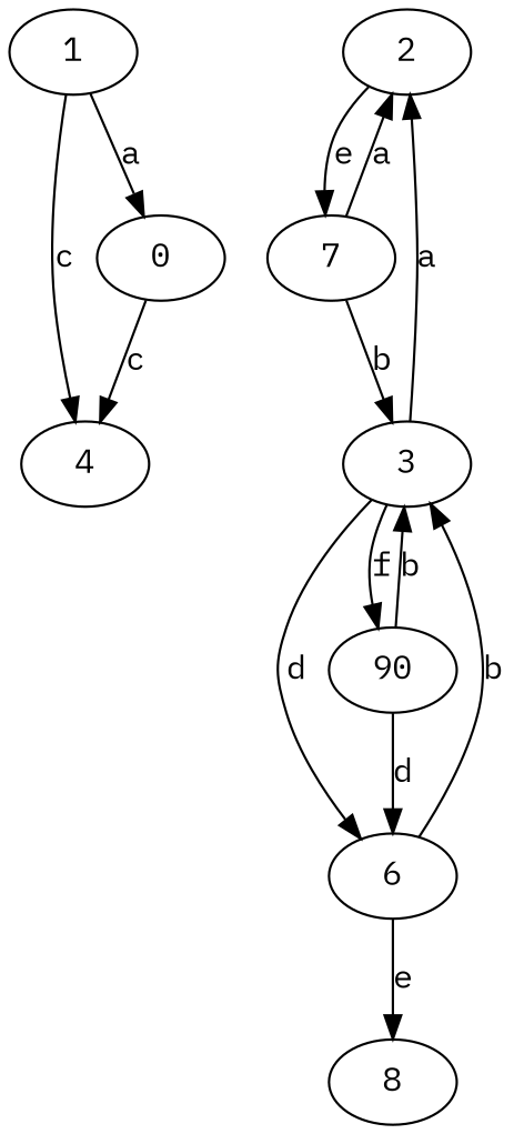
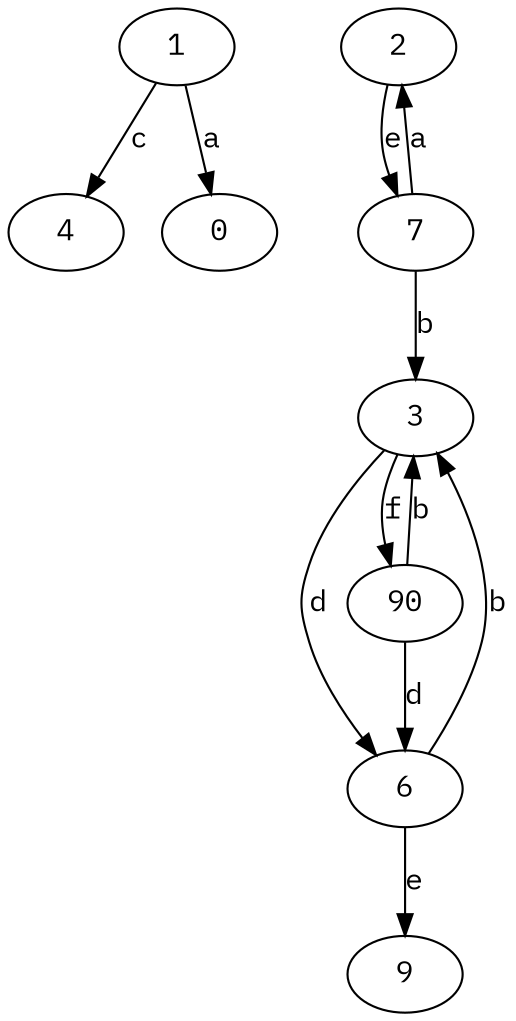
  strict digraph {
    fontname="IBM Plex Mono"
    node [fontname="IBM Plex Mono"]
    edge [fontname="IBM Plex Mono"]
    1
    4
    0
    2
    7
    3
    6
    n8 [label=90]
-   8
+   8 [label=9]
    1 -> 4 [label=c]
    1 -> 0 [label=a]
-   0 -> 4 [label=c]
    2 -> 7 [label=e]
    7 -> 2 [label=a]
    7 -> 3 [label=b]
-   3 -> 2 [label=a]
    3 -> 6 [label=d]
    3 -> n8 [label=f]
    6 -> 3 [label=b]
    6 -> 8 [label=e]
    n8 -> 3 [label=b]
    n8 -> 6 [label=d]
  }
